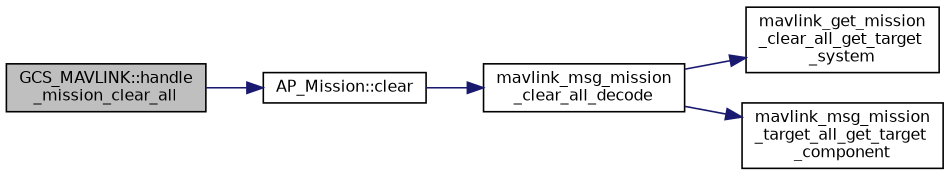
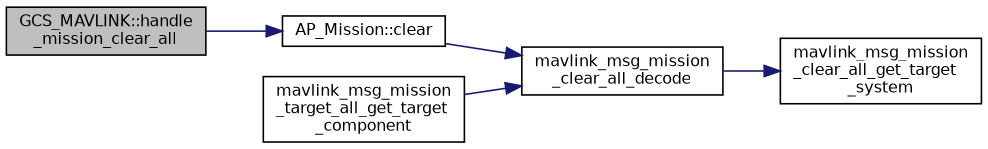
  digraph {
    rankdir=LR
    node [color=black fillcolor=white fontname=Helvetica fontsize=10 shape=record style=filled]
    edge [color=midnightblue fontname=Helvetica fontsize=10 labelfontname=Helvetica labelfontsize=10 style=solid]
    n1 [fillcolor=grey75 fontcolor=black height=0.2 label="GCS_MAVLINK::handle\l_mission_clear_all" width=0.4]
    n2 [height=0.2 label="AP_Mission::clear" width=0.4]
    n3 [height=0.2 label="mavlink_msg_mission\l_clear_all_decode" width=0.4]
-   n4 [height=0.2 label="mavlink_get_mission\l_clear_all_get_target\l_system" width=0.4]
+   n4 [height=0.2 label="mavlink_msg_mission\l_clear_all_get_target\l_system" width=0.4]
    n5 [height=0.2 label="mavlink_msg_mission\l_target_all_get_target\l_component" width=0.4]
    n1 -> n2
    n2 -> n3
    n3 -> n4
-   n3 -> n5
+   n5 -> n3
  }
